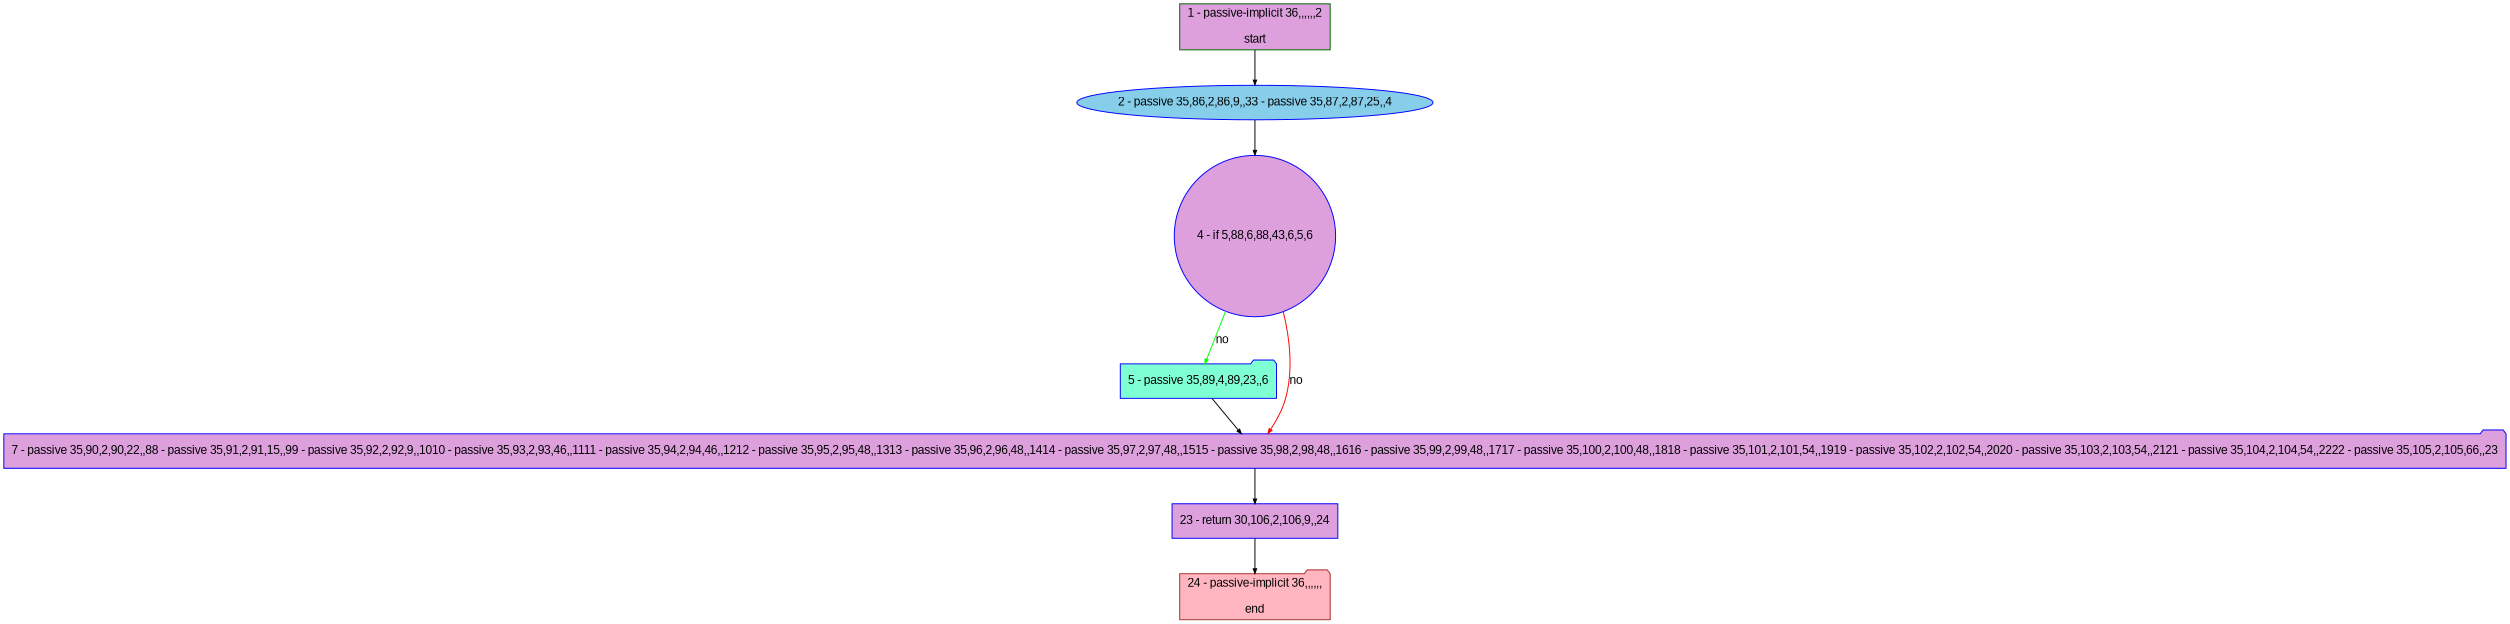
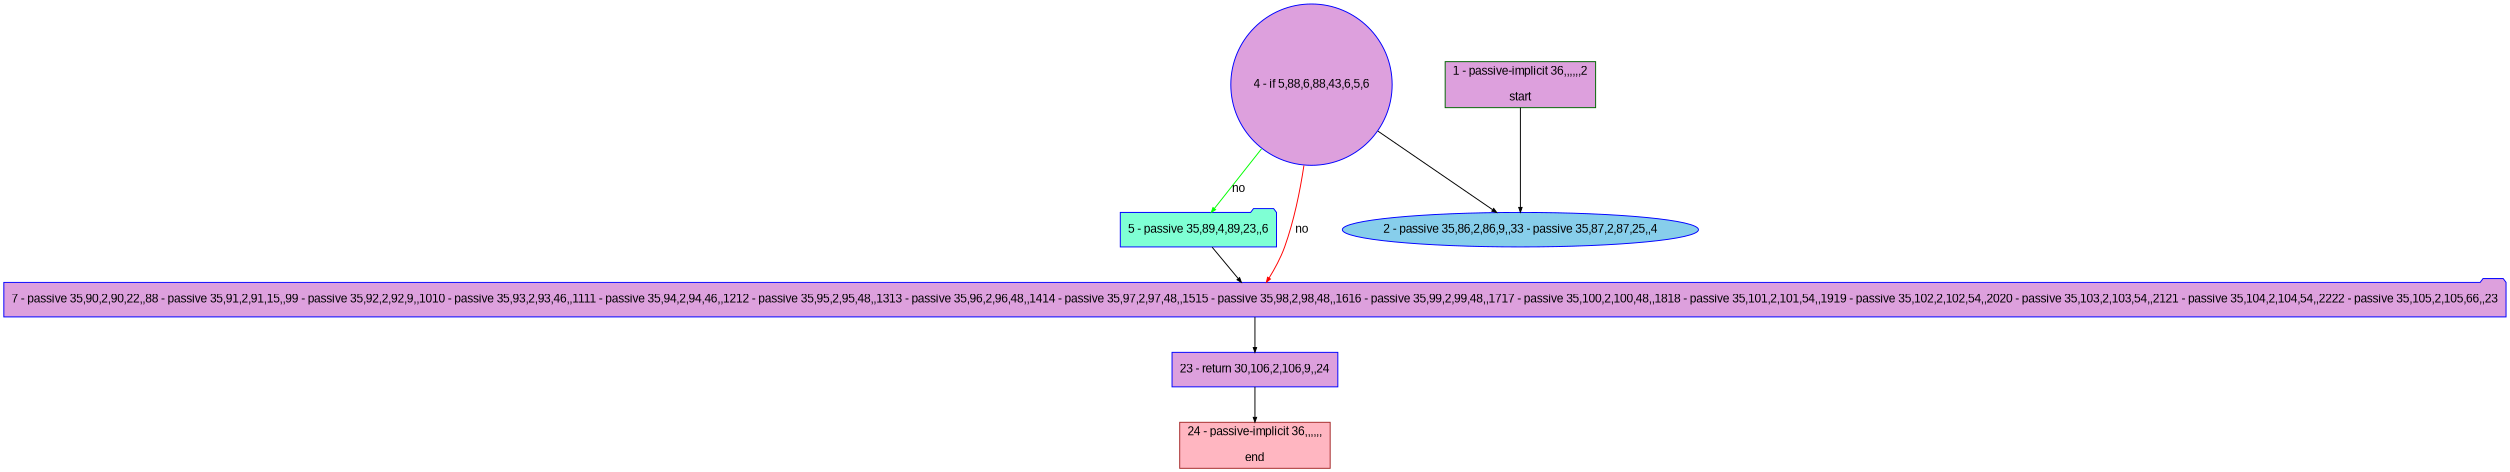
  digraph {
    bgcolor=white
    compound=true
    fillcolor="#FFFFCC"
    fontname=Arial
    fontsize=12
    pack=true
    packmode=clust
    style="rounded,filled"
    node [color="#0000ff" compound=true fillcolor=plum fixedsize=false fontname=Arial fontsize=12 node_initialized=no shape=folder style=filled]
    edge [arrowhead=normal arrowsize=0.5 arrowtail=none color="#000000" compound=true dir=forward fontcolor=black fontname=Arial fontsize=12]
    n1 [fillcolor=skyblue label="2 - passive 35,86,2,86,9,,33 - passive 35,87,2,87,25,,4" shape=ellipse]
    n2 [label="4 - if 5,88,6,88,43,6,5,6" shape=circle]
    n3 [fillcolor=aquamarine label="5 - passive 35,89,4,89,23,,6"]
    n4 [label="7 - passive 35,90,2,90,22,,88 - passive 35,91,2,91,15,,99 - passive 35,92,2,92,9,,1010 - passive 35,93,2,93,46,,1111 - passive 35,94,2,94,46,,1212 - passive 35,95,2,95,48,,1313 - passive 35,96,2,96,48,,1414 - passive 35,97,2,97,48,,1515 - passive 35,98,2,98,48,,1616 - passive 35,99,2,99,48,,1717 - passive 35,100,2,100,48,,1818 - passive 35,101,2,101,54,,1919 - passive 35,102,2,102,54,,2020 - passive 35,103,2,103,54,,2121 - passive 35,104,2,104,54,,2222 - passive 35,105,2,105,66,,23"]
    n5 [color="#006400" label="1 - passive-implicit 36,,,,,,2\n\nstart" shape=box]
    n6 [label="23 - return 30,106,2,106,9,,24" shape=box]
-   n7 [color="#a52a2a" fillcolor=lightpink label="24 - passive-implicit 36,,,,,,\n\nend"]
-   n1 -> n2
+   n7 [color="#a52a2a" fillcolor=lightpink label="24 - passive-implicit 36,,,,,,\n\nend" shape=box]
+   n2 -> n1
    n2 -> n3 [color="#00ff00" label=no]
    n2 -> n4 [color="#ff0000" label=no]
    n3 -> n4
    n4 -> n6
    n5 -> n1
    n6 -> n7
  }
